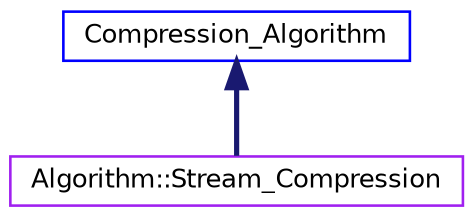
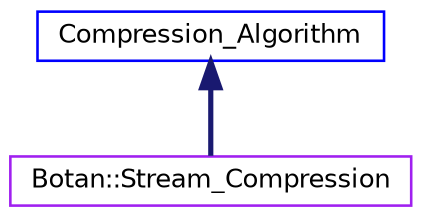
  digraph {
    rankdir=TB
    node [fillcolor=white fontname=Helvetica fontsize=10 shape=record style=filled]
    n1 [color=blue height=0.2 label=Compression_Algorithm width=0.4]
-   n2 [color=purple height=0.2 label="Algorithm::Stream_Compression" width=0.4]
+   n2 [color=purple height=0.2 label="Botan::Stream_Compression" width=0.4]
    n1 -> n2 [color=midnightblue dir=back fontname=Helvetica fontsize=10 labelfontname=Helvetica labelfontsize=10 style=bold]
  }
